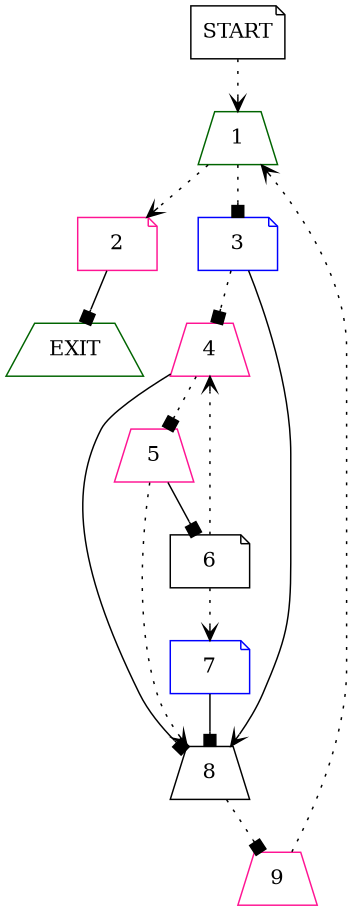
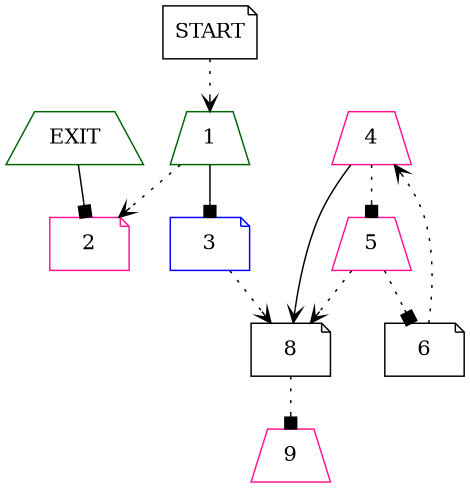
  digraph {
    node [color=deeppink shape=trapezium]
    edge [arrowhead=box style=dotted]
    n1 [color=black label=START shape=note]
    1 [color=darkgreen]
    2 [shape=note]
    3 [color=blue shape=note]
    n5 [color=darkgreen label=EXIT]
    4
-   8 [color=black]
+   8 [color=black shape=note]
    5
    9
    6 [color=black shape=note]
-   7 [color=blue shape=note]
    n1 -> 1 [arrowhead=vee]
    1 -> 2 [arrowhead=vee]
-   1 -> 3
-   2 -> n5 [style=solid]
-   3 -> 4
-   3 -> 8 [arrowhead=vee style=solid]
-   4 -> 8 [style=solid]
+   1 -> 3 [style=solid]
+   n5 -> 2 [style=solid]
+   3 -> 8 [arrowhead=vee]
+   4 -> 8 [arrowhead=vee style=solid]
    4 -> 5
    8 -> 9
    5 -> 8 [arrowhead=vee]
-   5 -> 6 [style=solid]
-   9 -> 1 [arrowhead=vee]
+   5 -> 6
    6 -> 4 [arrowhead=vee]
-   6 -> 7 [arrowhead=vee]
-   7 -> 8 [style=solid]
  }
